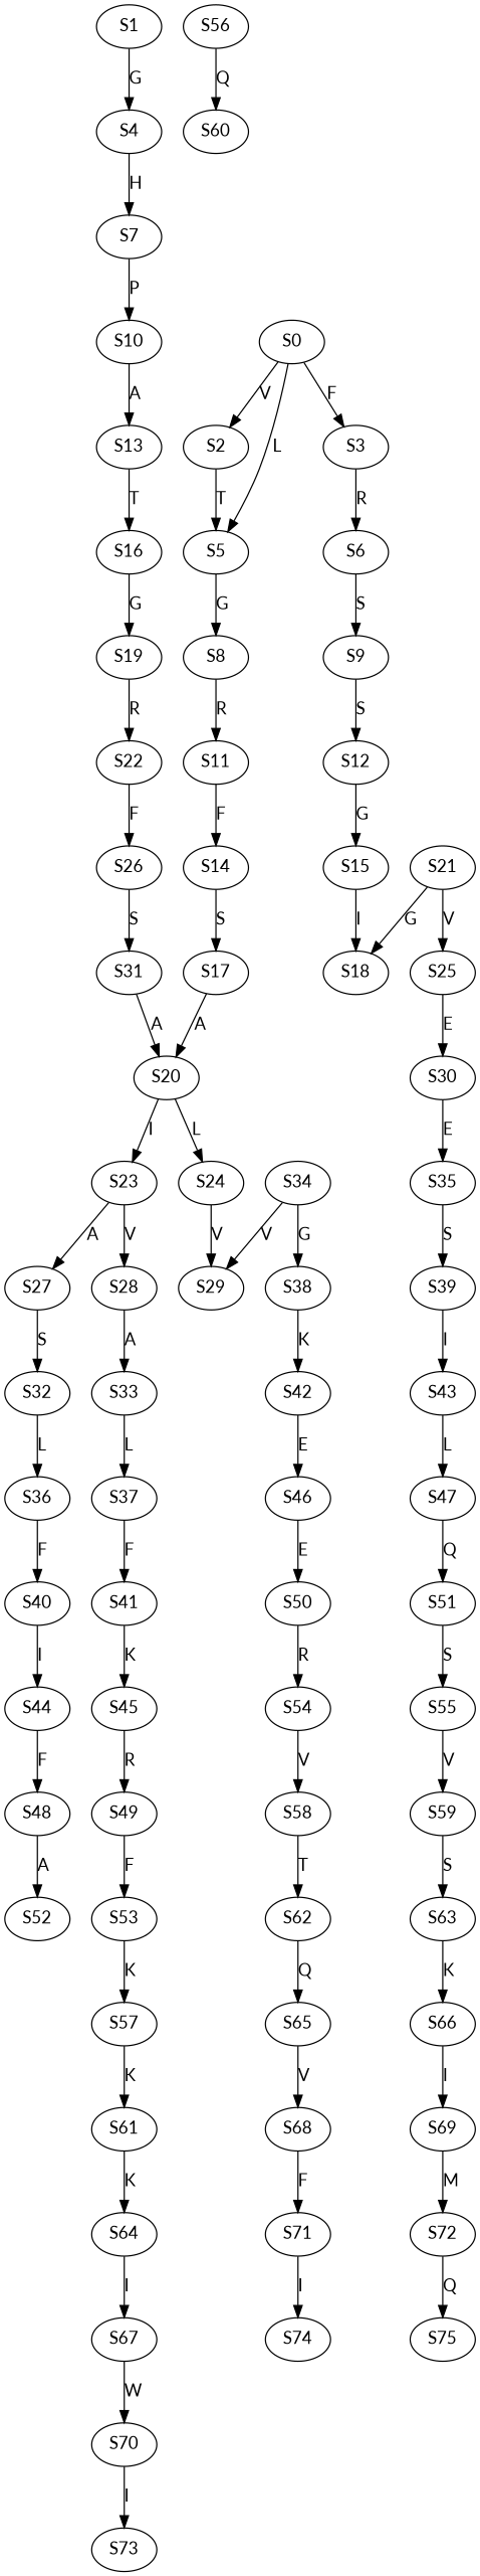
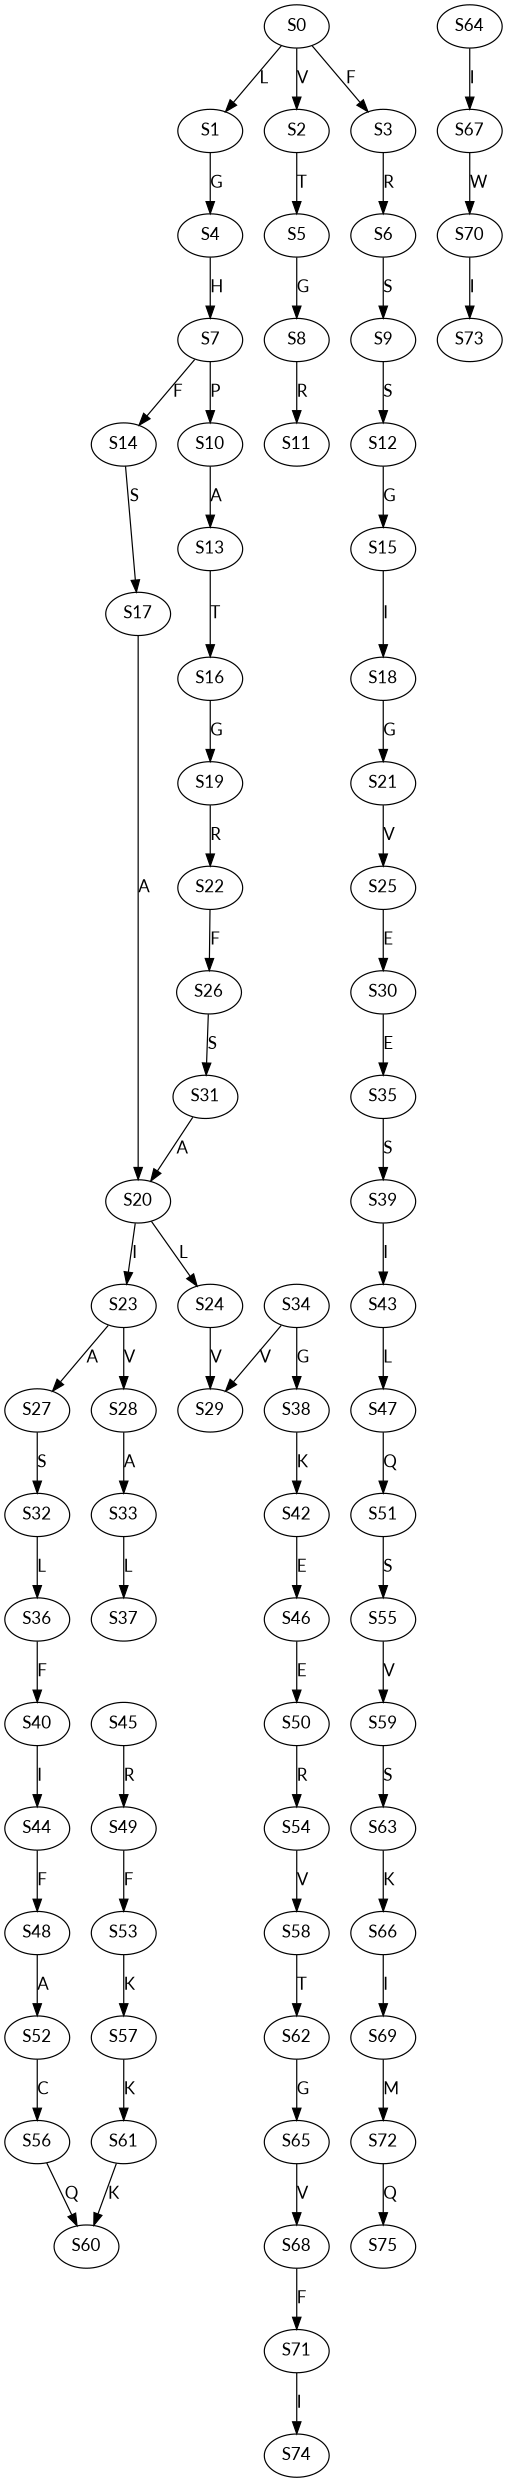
  strict digraph {
    fontname=Lato
    node [fontname=Lato]
    edge [fontname=Lato]
    S0
    S1
    S2
    S3
    S4
    S5
    S6
    S7
    S8
    S9
    S10
    S11
    S12
    S13
    S14
    S15
    S16
    S17
    S18
    S19
    S20
    S21
    S22
    S23
    S24
    S25
    S26
    S27
    S28
    S29
    S30
    S31
    S32
    S33
    S35
    S36
    S37
    S34
    S38
    S39
    S40
-   S41
    S42
    S43
    S44
    S45
    S46
    S47
    S48
    S49
    S50
    S51
    S52
    S53
    S54
    S55
    S56
    S57
    S58
    S59
    S60
    S61
    S62
    S63
    S64
    S65
    S66
    S67
    S68
    S69
    S70
    S71
    S72
    S73
    S74
    S75
-   S0 -> S5 [label=L]
+   S0 -> S1 [label=L]
    S0 -> S2 [label=V]
    S0 -> S3 [label=F]
    S1 -> S4 [label=G]
    S2 -> S5 [label=T]
    S3 -> S6 [label=R]
    S4 -> S7 [label=H]
    S5 -> S8 [label=G]
    S6 -> S9 [label=S]
    S7 -> S10 [label=P]
    S8 -> S11 [label=R]
    S9 -> S12 [label=S]
    S10 -> S13 [label=A]
-   S11 -> S14 [label=F]
+   S7 -> S14 [label=F]
    S12 -> S15 [label=G]
    S13 -> S16 [label=T]
    S14 -> S17 [label=S]
    S15 -> S18 [label=I]
    S16 -> S19 [label=G]
    S17 -> S20 [label=A]
-   S21 -> S18 [label=G]
+   S18 -> S21 [label=G]
    S19 -> S22 [label=R]
    S20 -> S23 [label=I]
    S20 -> S24 [label=L]
    S21 -> S25 [label=V]
    S22 -> S26 [label=F]
    S23 -> S27 [label=A]
    S23 -> S28 [label=V]
    S24 -> S29 [label=V]
    S25 -> S30 [label=E]
    S26 -> S31 [label=S]
    S27 -> S32 [label=S]
    S28 -> S33 [label=A]
    S30 -> S35 [label=E]
    S31 -> S20 [label=A]
    S32 -> S36 [label=L]
    S33 -> S37 [label=L]
    S35 -> S39 [label=S]
    S36 -> S40 [label=F]
-   S37 -> S41 [label=F]
    S34 -> S29 [label=V]
    S34 -> S38 [label=G]
    S38 -> S42 [label=K]
    S39 -> S43 [label=I]
    S40 -> S44 [label=I]
-   S41 -> S45 [label=K]
    S42 -> S46 [label=E]
    S43 -> S47 [label=L]
    S44 -> S48 [label=F]
    S45 -> S49 [label=R]
    S46 -> S50 [label=E]
    S47 -> S51 [label=Q]
    S48 -> S52 [label=A]
    S49 -> S53 [label=F]
    S50 -> S54 [label=R]
    S51 -> S55 [label=S]
+   S52 -> S56 [label=C]
    S53 -> S57 [label=K]
    S54 -> S58 [label=V]
    S55 -> S59 [label=V]
    S56 -> S60 [label=Q]
    S57 -> S61 [label=K]
    S58 -> S62 [label=T]
    S59 -> S63 [label=S]
-   S61 -> S64 [label=K]
-   S62 -> S65 [label=Q]
+   S61 -> S60 [label=K]
+   S62 -> S65 [label=G]
    S63 -> S66 [label=K]
    S64 -> S67 [label=I]
    S65 -> S68 [label=V]
    S66 -> S69 [label=I]
    S67 -> S70 [label=W]
    S68 -> S71 [label=F]
    S69 -> S72 [label=M]
    S70 -> S73 [label=I]
    S71 -> S74 [label=I]
    S72 -> S75 [label=Q]
  }
